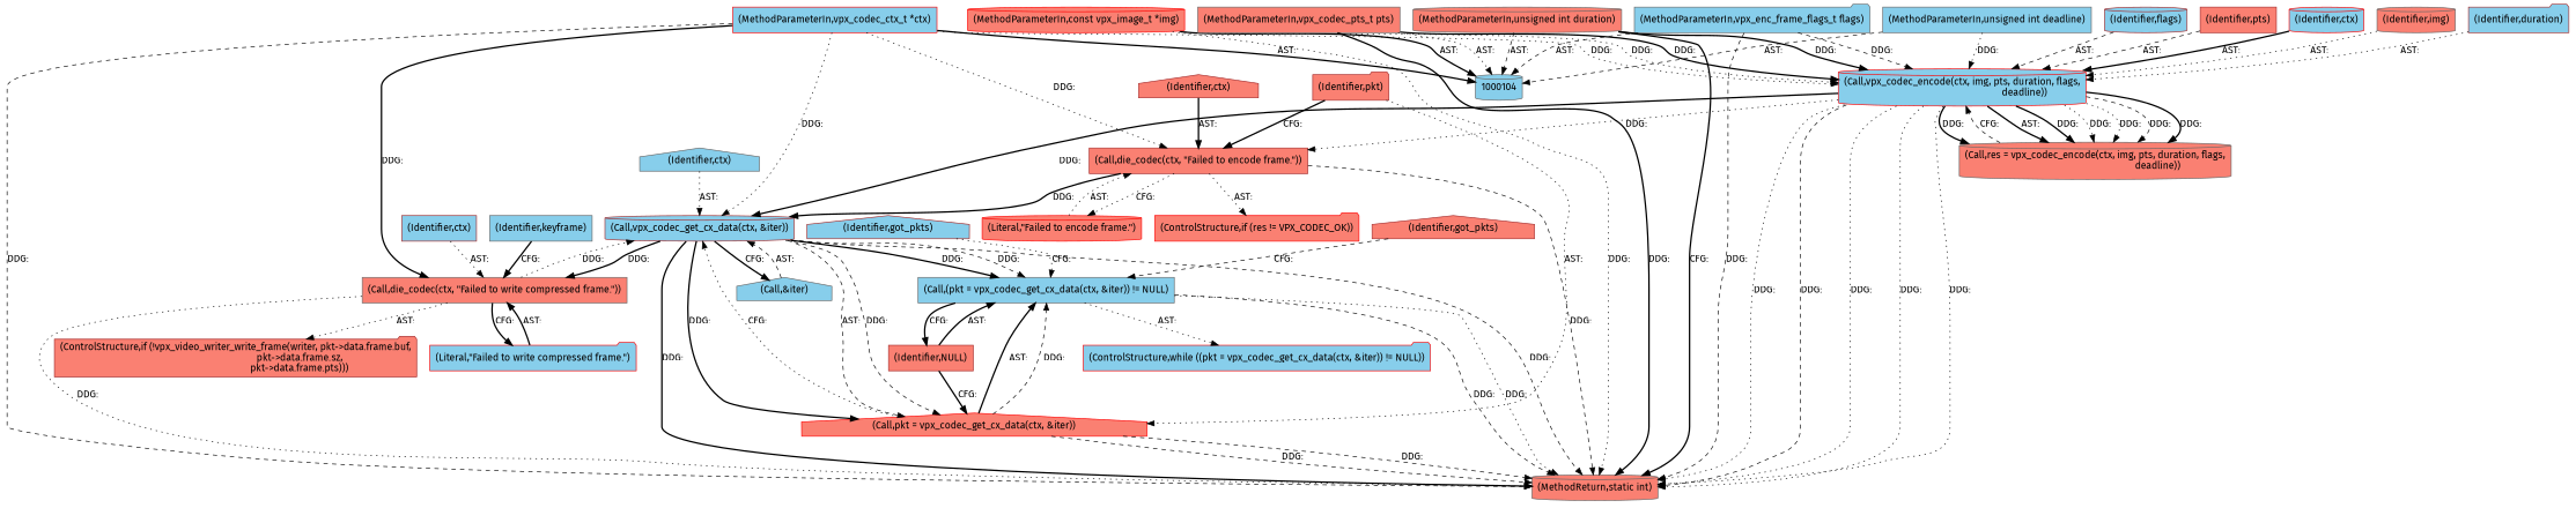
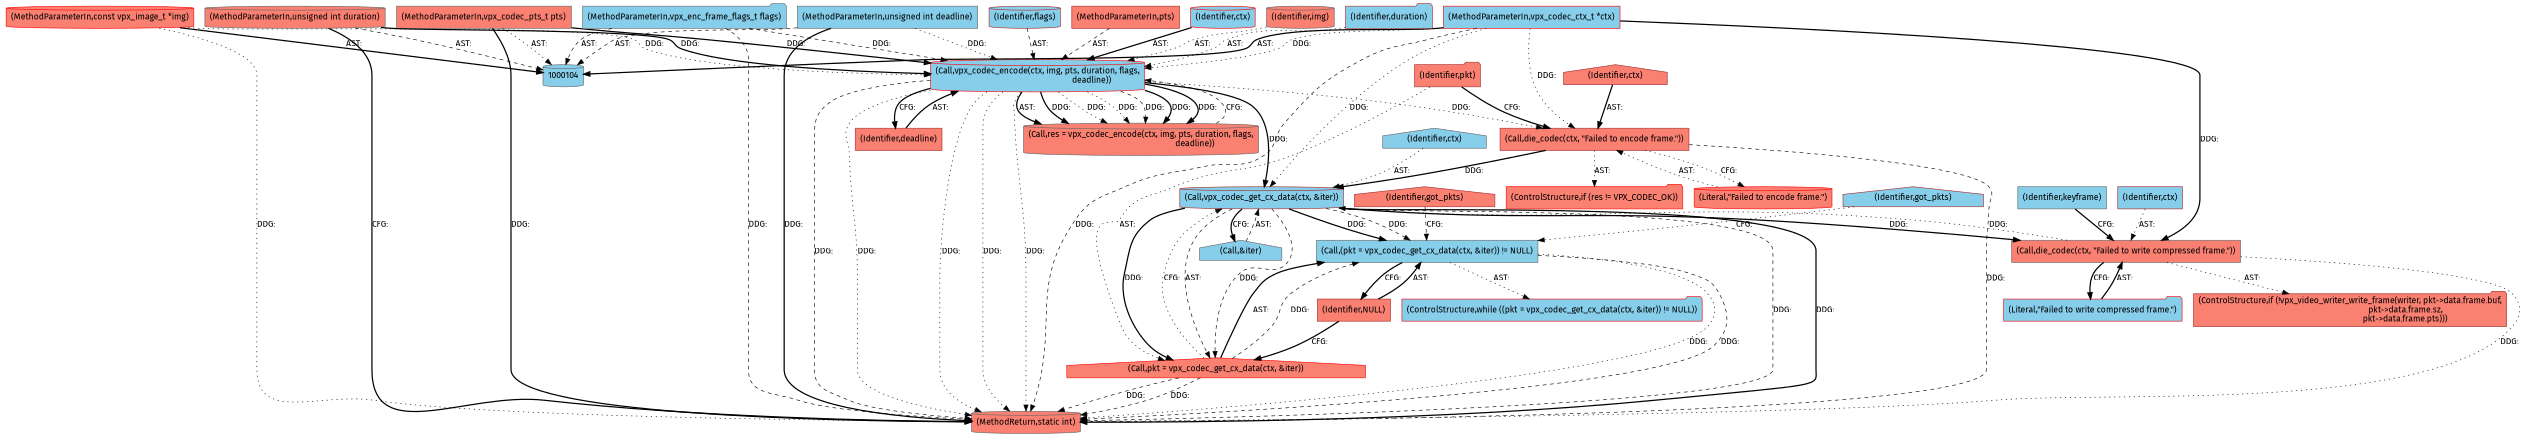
  digraph {
    fontname="Fira Sans"
    node [color=brown fillcolor=salmon fontname="Fira Sans" shape=box style=filled]
    edge [fontname="Fira Sans" style=bold]
    n1 [label="(Call,die_codec(ctx, \"Failed to encode frame.\"))"]
    n2 [fillcolor=skyblue label="(Call,vpx_codec_get_cx_data(ctx, &iter))" shape=cylinder]
    n3 [color=gray40 label="(MethodReturn,static int)" shape=cylinder]
    n4 [color=red label="(ControlStructure,if (res != VPX_CODEC_OK))" shape=folder]
    n5 [color=red label="(Literal,\"Failed to encode frame.\")" shape=cylinder]
    n6 [color=gray40 label="(Call,die_codec(ctx, \"Failed to write compressed frame.\"))"]
    n7 [color=gray40 fillcolor=skyblue label="(Call,(pkt = vpx_codec_get_cx_data(ctx, &iter)) != NULL)"]
    n8 [color=red label="(Call,pkt = vpx_codec_get_cx_data(ctx, &iter))" shape=house]
    n9 [color=gray40 fillcolor=skyblue label="(Call,&iter)" shape=house]
    n10 [color=red fillcolor=skyblue label="(Call,vpx_codec_encode(ctx, img, pts, duration, flags,\n                                               deadline))" shape=cylinder]
    n11 [color=gray40 label="(Call,res = vpx_codec_encode(ctx, img, pts, duration, flags,\n                                               deadline))" shape=cylinder]
+   n12 [label="(Identifier,deadline)"]
    n13 [color=red fillcolor=skyblue label="(MethodParameterIn,vpx_codec_ctx_t *ctx)"]
    1000104 [color=gray40 fillcolor=skyblue shape=cylinder]
    n15 [label="(ControlStructure,if (!vpx_video_writer_write_frame(writer, pkt->data.frame.buf,\n                                                pkt->data.frame.sz,\n                                                pkt->data.frame.pts)))" shape=folder]
    n16 [color=red fillcolor=skyblue label="(Literal,\"Failed to write compressed frame.\")" shape=folder]
    n17 [color=red label="(MethodParameterIn,const vpx_image_t *img)" shape=cylinder]
    n18 [color=gray40 label="(MethodParameterIn,vpx_codec_pts_t pts)"]
    n19 [color=gray40 label="(MethodParameterIn,unsigned int duration)" shape=cylinder]
    n20 [color=gray40 fillcolor=skyblue label="(MethodParameterIn,vpx_enc_frame_flags_t flags)" shape=folder]
    n21 [color=gray40 fillcolor=skyblue label="(MethodParameterIn,unsigned int deadline)"]
    n22 [label="(Identifier,NULL)"]
    n23 [color=red fillcolor=skyblue label="(ControlStructure,while ((pkt = vpx_codec_get_cx_data(ctx, &iter)) != NULL))" shape=folder]
    n24 [label="(Identifier,ctx)" shape=house]
    n25 [color=gray40 fillcolor=skyblue label="(Identifier,keyframe)"]
    n26 [color=gray40 fillcolor=skyblue label="(Identifier,ctx)" shape=house]
    n27 [fillcolor=skyblue label="(Identifier,flags)" shape=cylinder]
-   n28 [label="(Identifier,pts)"]
+   n28 [label="(MethodParameterIn,pts)"]
    n29 [color=red fillcolor=skyblue label="(Identifier,ctx)" shape=cylinder]
    n30 [label="(Identifier,got_pkts)" shape=house]
    n31 [fillcolor=skyblue label="(Identifier,got_pkts)" shape=house]
    n32 [fillcolor=skyblue label="(Identifier,ctx)"]
    n33 [color=gray40 label="(Identifier,img)" shape=cylinder]
    n34 [fillcolor=skyblue label="(Identifier,duration)" shape=folder]
    n35 [label="(Identifier,pkt)" shape=folder]
    n1 -> n2 [label="DDG: "]
    n1 -> n3 [label="DDG: " style=dashed]
    n1 -> n4 [label="AST: " style=dotted]
    n1 -> n5 [label="CFG: " style=dotted]
    n2 -> n3 [label="DDG: " style=dashed]
    n2 -> n3 [label="DDG: "]
    n2 -> n6 [label="DDG: "]
    n2 -> n7 [label="DDG: "]
    n2 -> n7 [label="DDG: " style=dashed]
    n2 -> n8 [label="AST: " style=dashed]
    n2 -> n8 [label="DDG: " style=dashed]
    n2 -> n8 [label="DDG: "]
    n2 -> n9 [label="CFG: "]
    n5 -> n1 [label="AST: " style=dotted]
    n6 -> n2 [label="DDG: " style=dotted]
    n6 -> n3 [label="DDG: " style=dotted]
    n6 -> n15 [label="AST: " style=dotted]
    n6 -> n16 [label="CFG: "]
    n7 -> n3 [label="DDG: " style=dotted]
    n7 -> n3 [label="DDG: " style=dashed]
    n7 -> n22 [label="CFG: "]
    n7 -> n23 [label="AST: " style=dotted]
    n8 -> n2 [label="CFG: " style=dotted]
    n8 -> n3 [label="DDG: " style=dashed]
    n8 -> n3 [label="DDG: " style=dashed]
    n8 -> n7 [label="AST: "]
    n8 -> n7 [label="DDG: " style=dashed]
    n9 -> n2 [label="AST: " style=dashed]
    n10 -> n1 [label="DDG: " style=dotted]
    n10 -> n2 [label="DDG: "]
    n10 -> n3 [label="DDG: " style=dashed]
    n10 -> n3 [label="DDG: " style=dotted]
    n10 -> n3 [label="DDG: " style=dotted]
    n10 -> n3 [label="DDG: " style=dotted]
    n10 -> n3 [label="DDG: " style=dotted]
    n10 -> n11 [label="AST: "]
    n10 -> n11 [label="DDG: "]
    n10 -> n11 [label="DDG: " style=dotted]
    n10 -> n11 [label="DDG: " style=dotted]
    n10 -> n11 [label="DDG: " style=dashed]
    n10 -> n11 [label="DDG: "]
    n10 -> n11 [label="DDG: "]
+   n10 -> n12 [label="CFG: "]
    n11 -> n10 [label="CFG: " style=dashed]
+   n12 -> n10 [label="AST: "]
    n13 -> n1 [label="DDG: " style=dotted]
    n13 -> n2 [label="DDG: " style=dotted]
    n13 -> n3 [label="DDG: " style=dashed]
    n13 -> n6 [label="DDG: "]
    n13 -> n10 [label="DDG: " style=dotted]
    n13 -> 1000104 [label="AST: "]
    n16 -> n6 [label="AST: "]
    n17 -> n3 [label="DDG: " style=dotted]
    n17 -> n10 [label="DDG: " style=dotted]
    n17 -> 1000104 [label="AST: "]
    n18 -> n3 [label="DDG: "]
    n18 -> n10 [label="DDG: "]
    n18 -> 1000104 [label="AST: " style=dotted]
    n19 -> n3 [label="CFG: "]
    n19 -> n10 [label="DDG: "]
    n19 -> 1000104 [label="AST: " style=dashed]
    n20 -> n3 [label="DDG: " style=dashed]
    n20 -> n10 [label="DDG: " style=dashed]
    n20 -> 1000104 [label="AST: " style=dashed]
+   n21 -> n3 [label="DDG: "]
    n21 -> n10 [label="DDG: " style=dotted]
    n21 -> 1000104 [label="AST: " style=dashed]
    n22 -> n7 [label="AST: "]
    n22 -> n8 [label="CFG: "]
    n24 -> n1 [label="AST: "]
    n25 -> n6 [label="CFG: "]
    n26 -> n2 [label="AST: " style=dotted]
    n27 -> n10 [label="AST: " style=dashed]
    n28 -> n10 [label="AST: " style=dashed]
    n29 -> n10 [label="AST: "]
    n30 -> n7 [label="CFG: " style=dashed]
    n31 -> n7 [label="CFG: " style=dotted]
    n32 -> n6 [label="AST: " style=dotted]
    n33 -> n10 [label="AST: " style=dotted]
    n34 -> n10 [label="AST: " style=dotted]
    n35 -> n1 [label="CFG: "]
    n35 -> n8 [label="AST: " style=dotted]
  }
